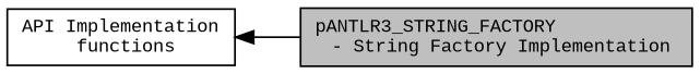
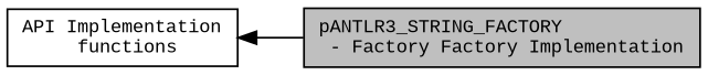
  digraph {
    rankdir=LR
    fontname="Liberation Mono"
    node [color=black fontname="Liberation Mono" fontsize=10 shape=record style=filled]
-   n1 [fillcolor=grey75 fontcolor=black height=0.2 label="pANTLR3_STRING_FACTORY\l - String Factory Implementation" width=0.4]
+   n1 [fillcolor=grey75 fontcolor=black height=0.2 label="pANTLR3_STRING_FACTORY\l - Factory Factory Implementation" width=0.4]
    n2 [fillcolor=white height=0.2 label="API Implementation\l functions" width=0.4]
    n2 -> n1 [dir=back fontname="Liberation Mono" fontsize=10 labelfontname=Helvetica labelfontsize=10 shape=plaintext style=solid]
  }
